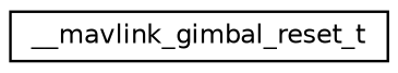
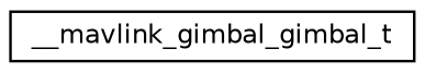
  digraph {
    rankdir=TB
-   n1 [color=black fillcolor=white fontname=Helvetica fontsize=10 height=0.2 label=__mavlink_gimbal_reset_t shape=record style=filled width=0.4]
+   n1 [color=black fillcolor=white fontname=Helvetica fontsize=10 height=0.2 label=__mavlink_gimbal_gimbal_t shape=record style=filled width=0.4]
  }
